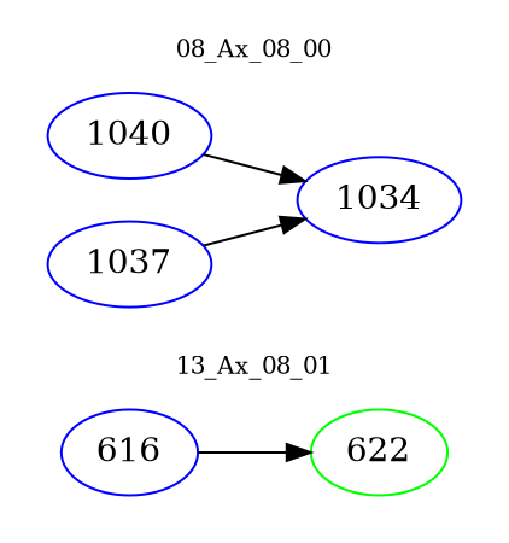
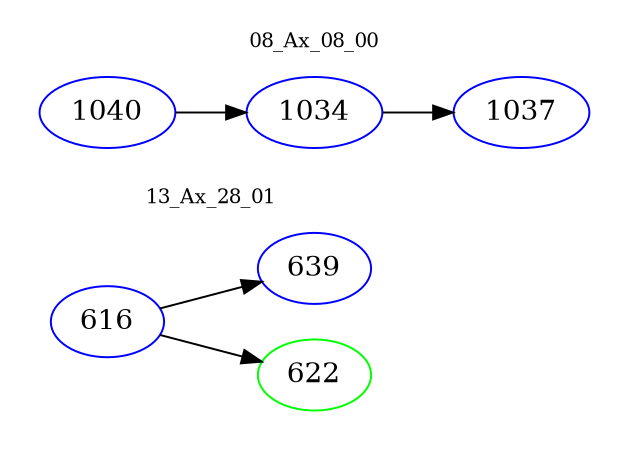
  digraph {
    rankdir=LR
    node [color=blue]
    edge [color=black]
    n1 [color=green label=622]
    n2 [label=616]
+   n3 [label=639]
    n4 [label=1040]
    n5 [label=1034]
    n6 [label=1037]
    subgraph cluster_1 {
      color=white
      fontsize=10
-     label="13_Ax_08_01"
+     label="13_Ax_28_01"
      n1
      n2
+     n3
    }
    subgraph cluster_2 {
      color=white
      fontsize=10
      label="08_Ax_08_00"
      n4
      n5
      n6
    }
    n2 -> n1
+   n2 -> n3
    n4 -> n5
-   n6 -> n5
+   n5 -> n6
  }
